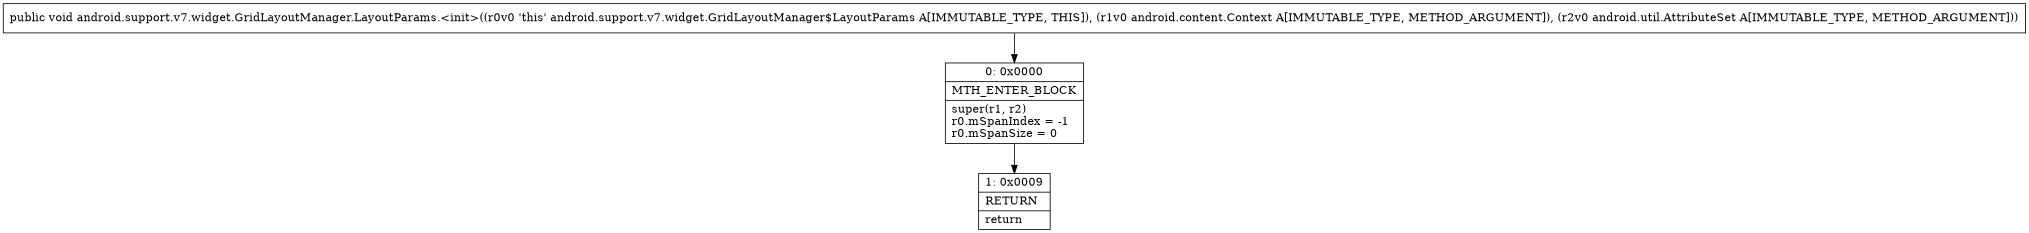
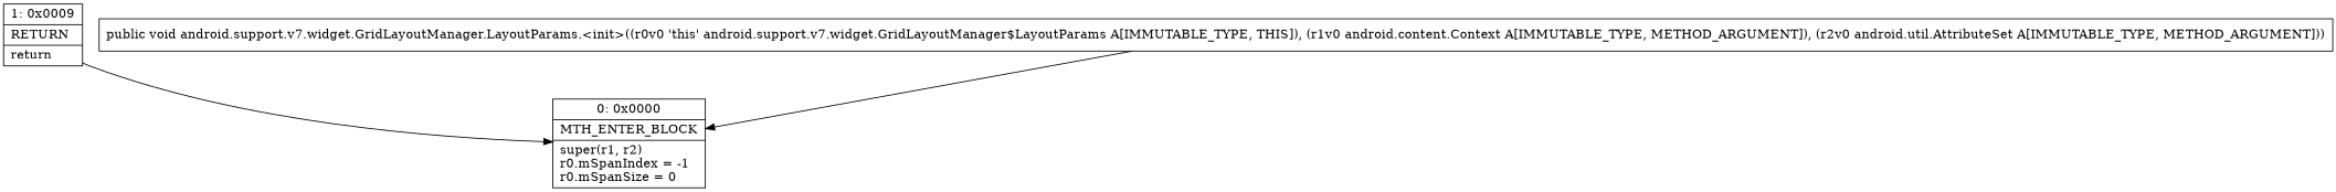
  digraph {
    node [shape=record]
    n1 [label="{0\:\ 0x0000|MTH_ENTER_BLOCK\l|super(r1, r2)\lr0.mSpanIndex = \-1\lr0.mSpanSize = 0\l}"]
    n2 [label="{1\:\ 0x0009|RETURN\l|return\l}"]
    n3 [label="{public void android.support.v7.widget.GridLayoutManager.LayoutParams.\<init\>((r0v0 'this' android.support.v7.widget.GridLayoutManager$LayoutParams A[IMMUTABLE_TYPE, THIS]), (r1v0 android.content.Context A[IMMUTABLE_TYPE, METHOD_ARGUMENT]), (r2v0 android.util.AttributeSet A[IMMUTABLE_TYPE, METHOD_ARGUMENT])) }"]
-   n1 -> n2
+   n2 -> n1
    n3 -> n1
  }
